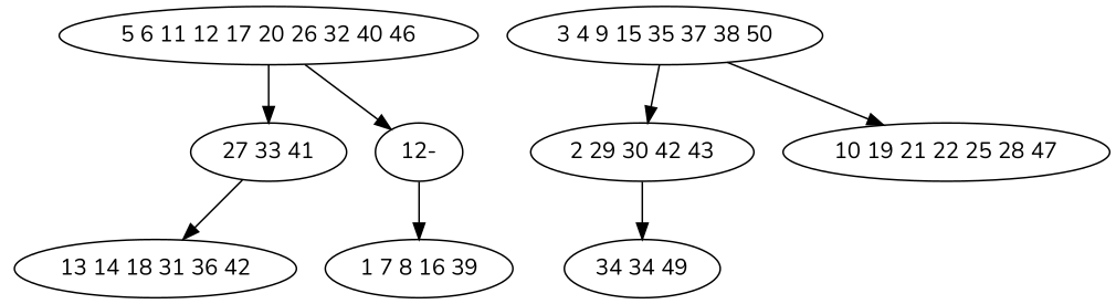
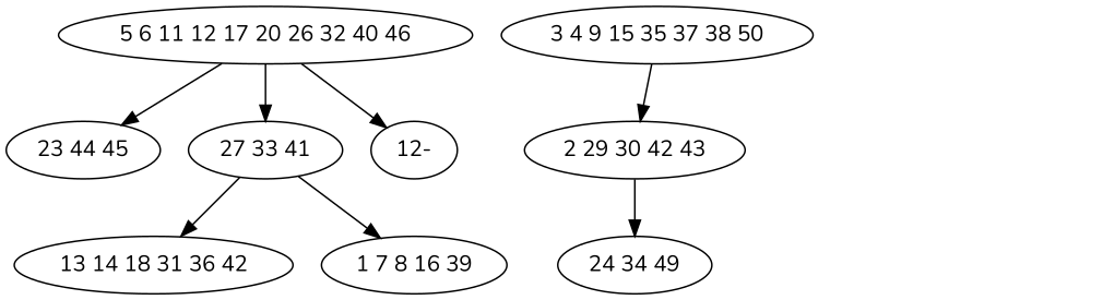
  digraph {
    fontname=Nunito
    node [fontname=Nunito]
    edge [fontname=Nunito]
    n1 [label="5 6 11 12 17 20 26 32 40 46"]
+   n2 [label="23 44 45"]
    n3 [label="27 33 41"]
    n4 [label="12-"]
    n5 [label="3 4 9 15 35 37 38 50"]
    n6 [label="2 29 30 42 43"]
-   n7 [label="10 19 21 22 25 28 47"]
    n8 [label="13 14 18 31 36 42"]
    n9 [label="1 7 8 16 39"]
-   n10 [label="34 34 49"]
+   n10 [label="24 34 49"]
+   n1 -> n2
    n1 -> n3
    n1 -> n4
    n3 -> n8
-   n4 -> n9
+   n3 -> n9
    n5 -> n6
-   n5 -> n7
    n6 -> n10
  }
